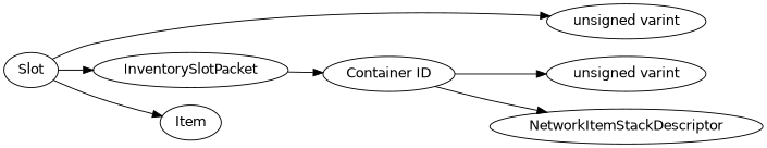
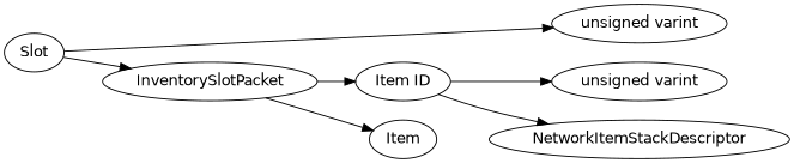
  digraph {
    fontname="DejaVu Sans"
    rankdir=LR
    node [fontname="DejaVu Sans"]
    edge [fontname="DejaVu Sans"]
    n1 [label="unsigned varint"]
    n2 [label="unsigned varint"]
    n3 [label=NetworkItemStackDescriptor]
    n4 [label=InventorySlotPacket]
-   n5 [label="Container ID"]
+   n5 [label="Item ID"]
    n6 [label=Item]
    n7 [label=Slot]
    subgraph sub_1 {
      rank=max
      n1
      n2
      n3
    }
    n4 -> n5
-   n7 -> n6
+   n4 -> n6
    n5 -> n1
    n5 -> n3
    n7 -> n2
    n7 -> n4
  }
